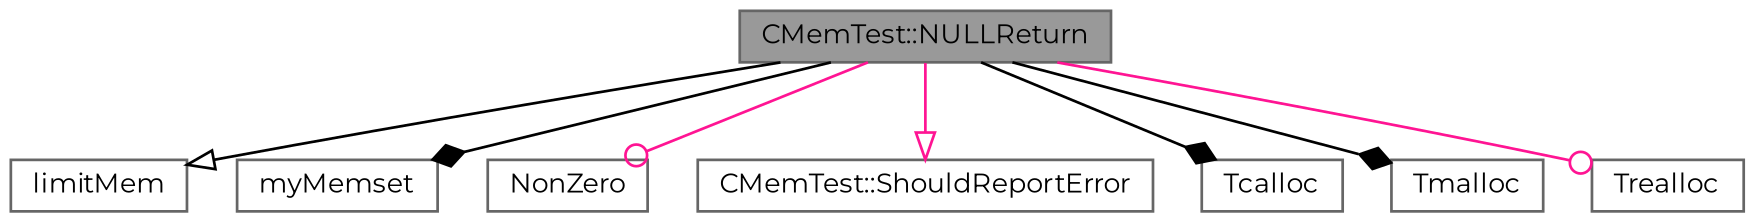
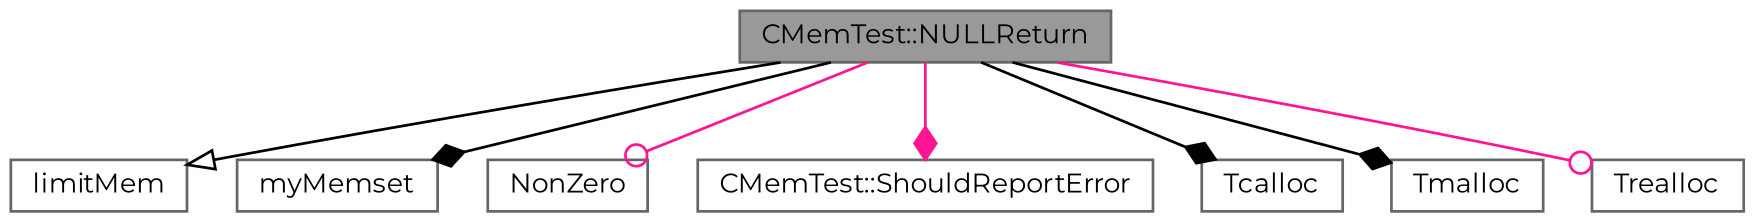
  digraph {
    fontname=Montserrat
    rankdir=TB
    node [color=grey40 fillcolor=white fontname=Montserrat fontsize=10 shape=box style=filled]
    edge [arrowhead=diamond color=black fontname=Montserrat fontsize=10 labelfontname=Helvetica labelfontsize=10 style=solid]
    n1 [color=gray40 fillcolor=grey60 fontcolor=black height=0.2 label="CMemTest::NULLReturn" width=0.4]
    n2 [height=0.2 label=limitMem width=0.4]
    n3 [height=0.2 label=myMemset width=0.4]
    n4 [height=0.2 label=NonZero width=0.4]
    n5 [height=0.2 label="CMemTest::ShouldReportError" width=0.4]
    n6 [height=0.2 label=Tcalloc width=0.4]
    n7 [height=0.2 label=Tmalloc width=0.4]
    n8 [height=0.2 label=Trealloc width=0.4]
    n1 -> n2 [arrowhead=onormal]
    n1 -> n3
    n1 -> n4 [arrowhead=odot color=deeppink]
-   n1 -> n5 [arrowhead=onormal color=deeppink]
+   n1 -> n5 [color=deeppink]
    n1 -> n6
    n1 -> n7
    n1 -> n8 [arrowhead=odot color=deeppink]
  }
